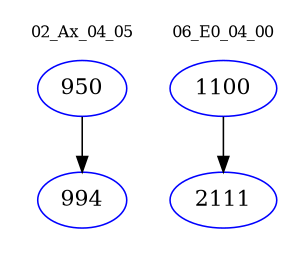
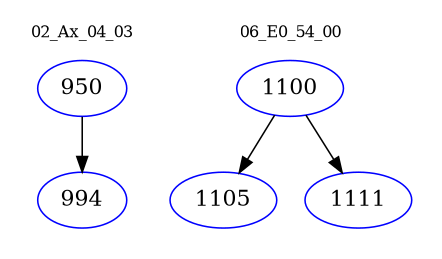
  digraph {
    node [color=blue]
    edge [color=black]
    n1 [label=950]
    n2 [label=994]
    n3 [label=1100]
-   n5 [label=2111]
+   n4 [label=1105]
+   n5 [label=1111]
    subgraph cluster_1 {
      color=white
      fontsize=10
-     label="02_Ax_04_05"
+     label="02_Ax_04_03"
      n1
      n2
    }
    subgraph cluster_2 {
      color=white
      fontsize=10
-     label="06_E0_04_00"
+     label="06_E0_54_00"
      n3
+     n4
      n5
    }
    n1 -> n2
+   n3 -> n4
    n3 -> n5
  }
